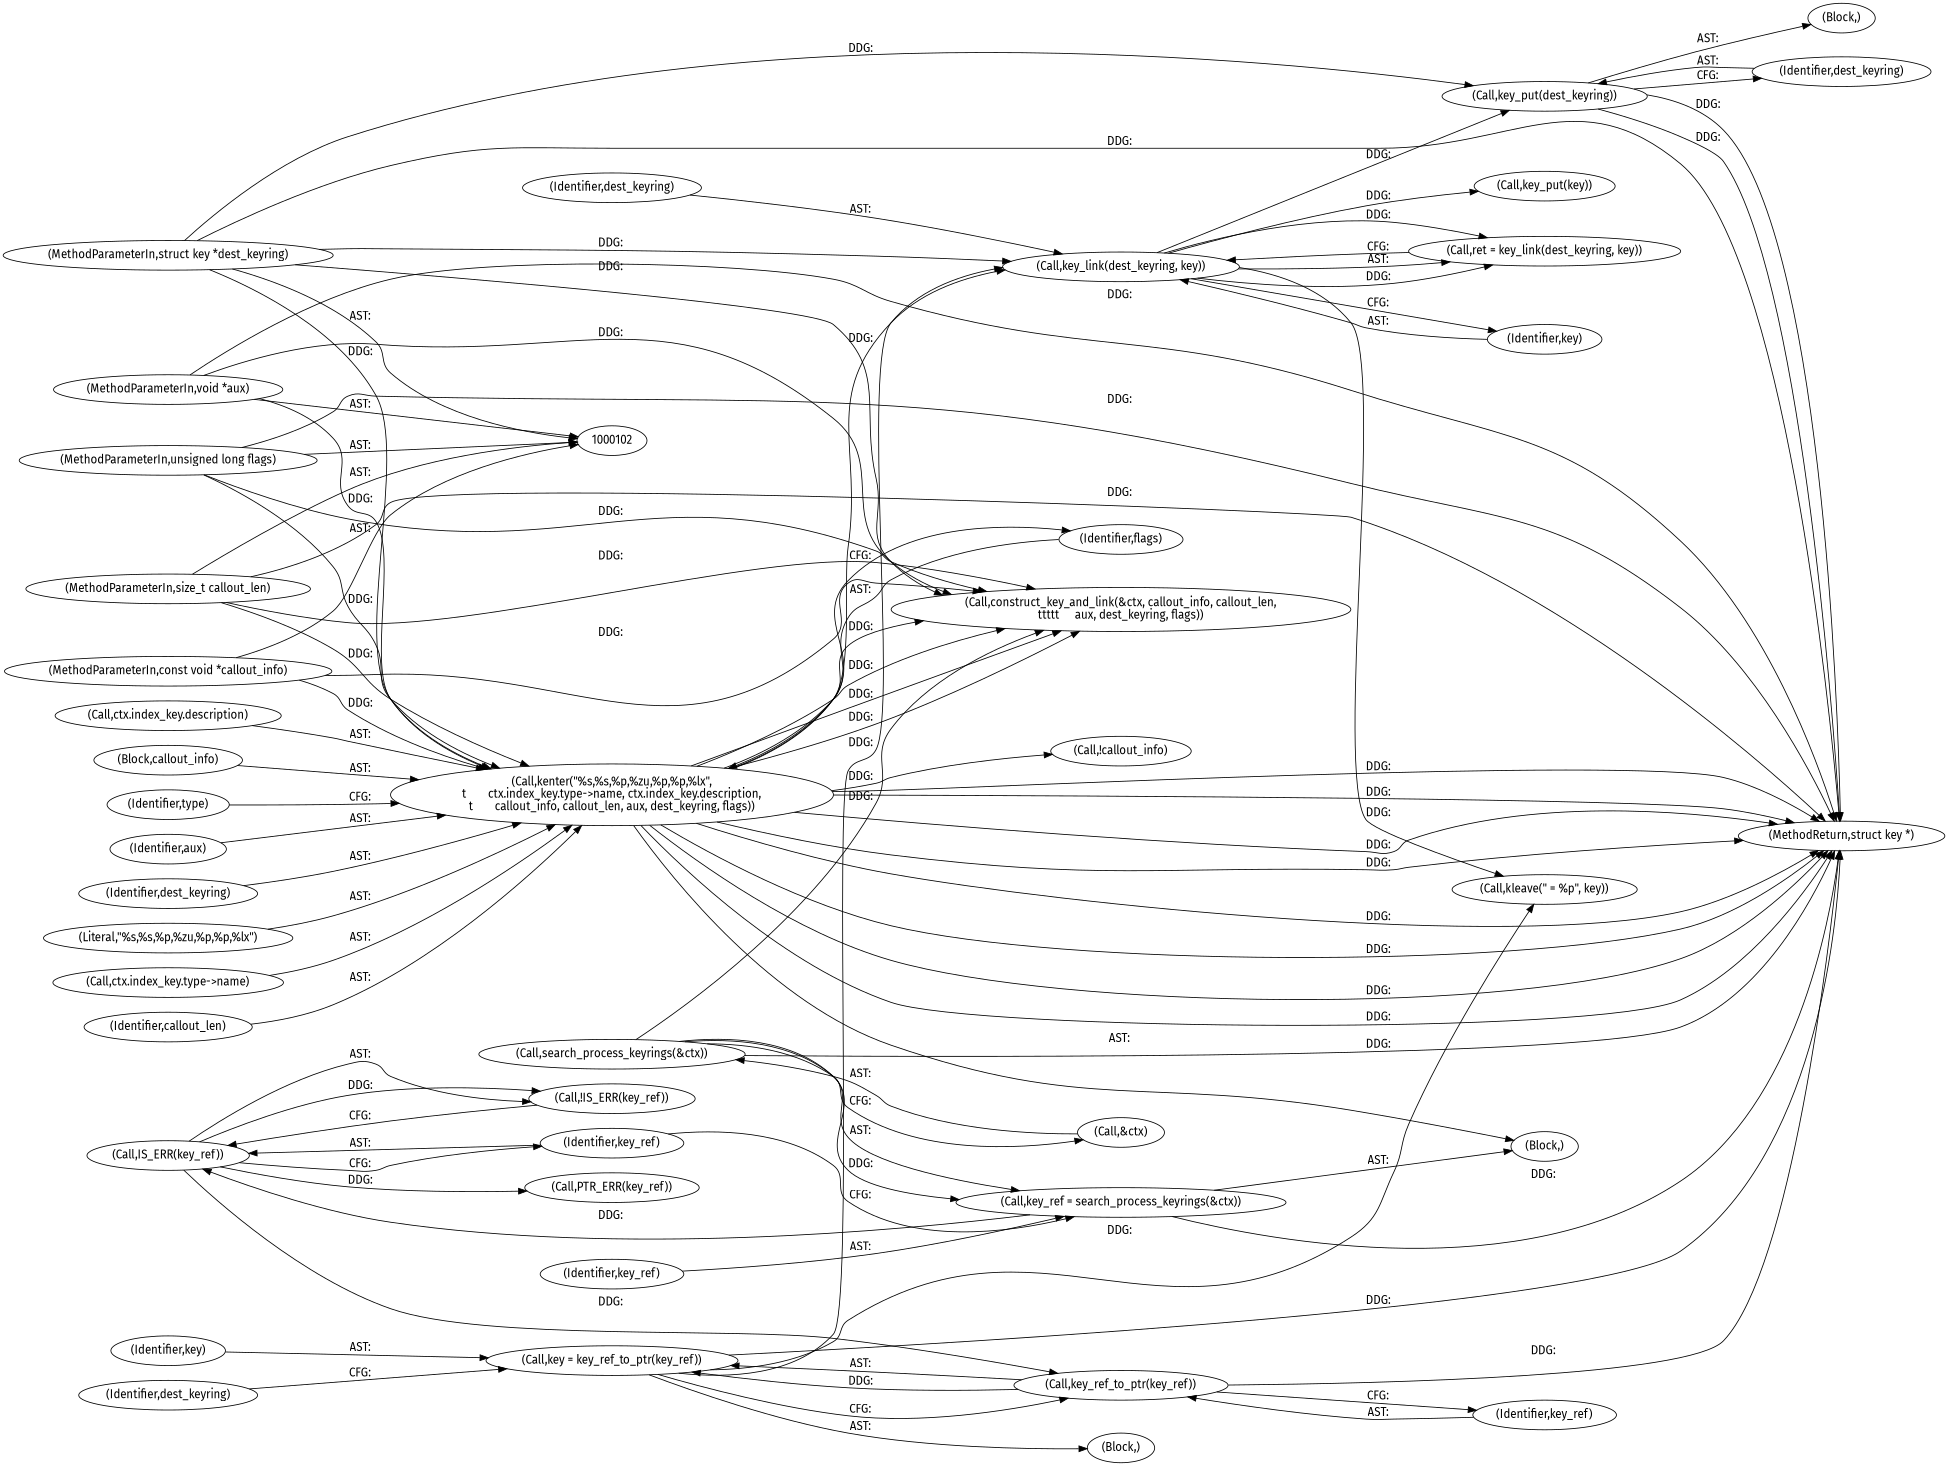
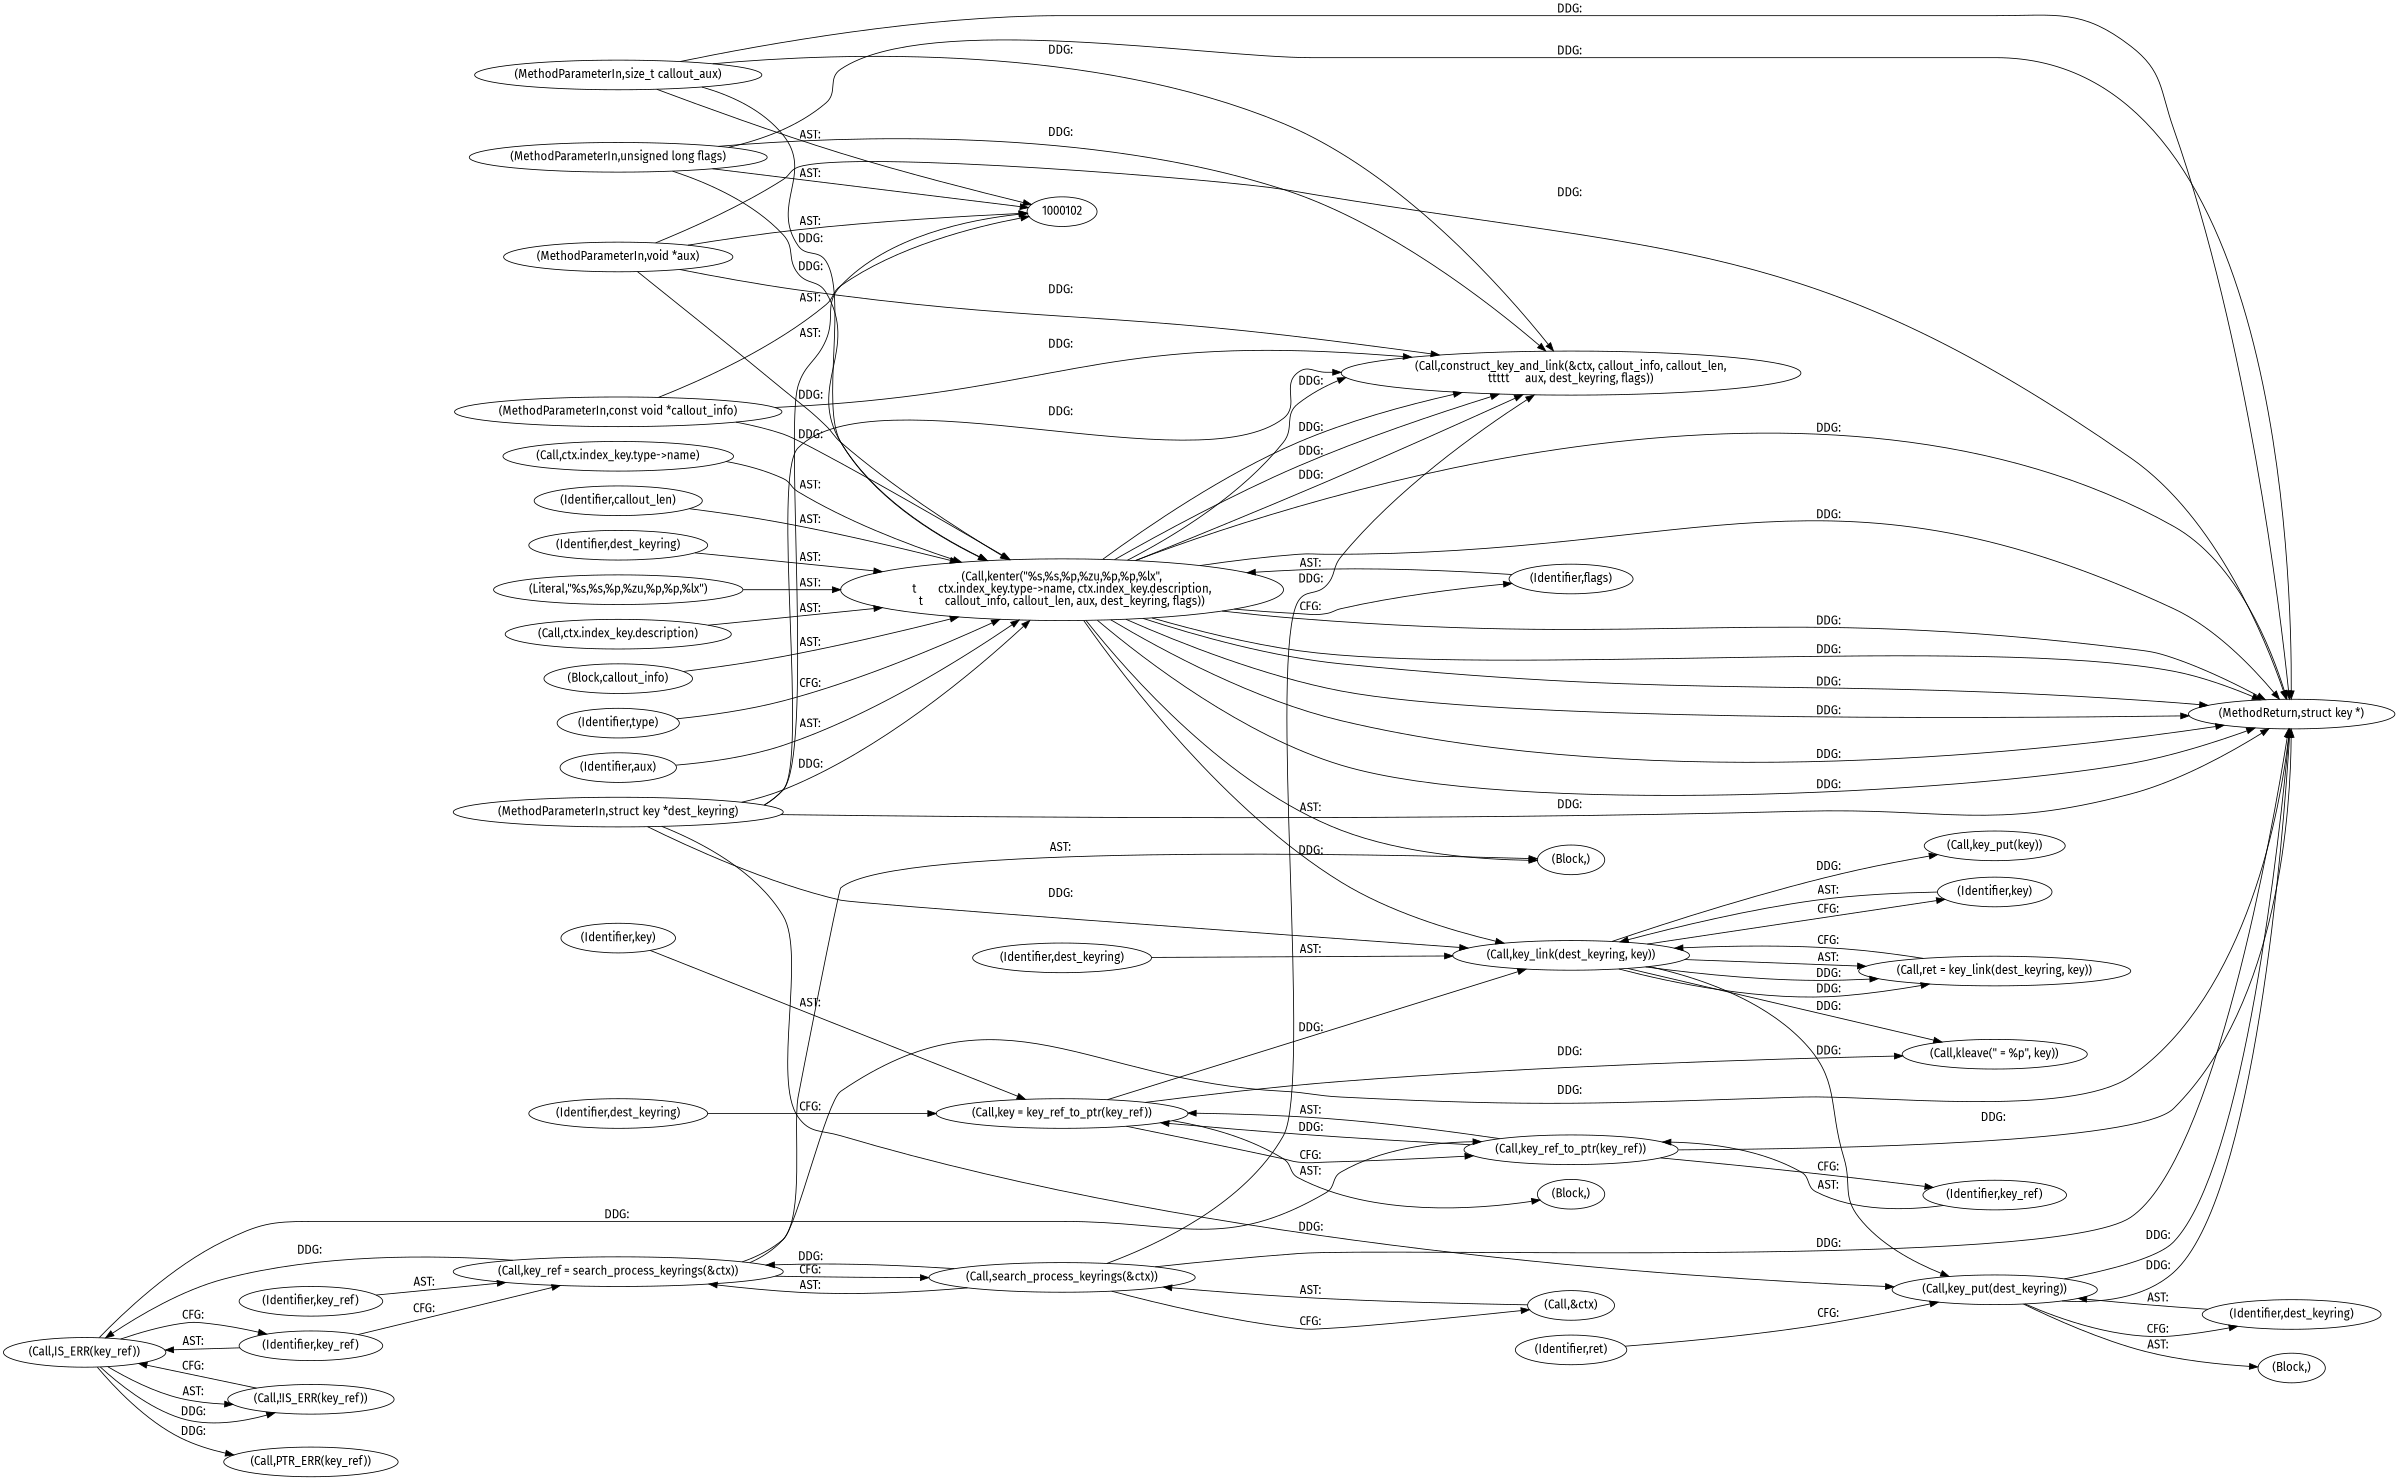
  digraph {
    fontname="Fira Sans"
    rankdir=LR
    node [fontname="Fira Sans"]
    edge [fontname="Fira Sans"]
    n1 [label="(Call,key_put(dest_keyring))"]
    n2 [label="(Identifier,dest_keyring)"]
    n3 [label="(Block,)"]
    n4 [label="(MethodReturn,struct key *)"]
    n5 [label="(Call,key_link(dest_keyring, key))"]
    n6 [label="(Call,ret = key_link(dest_keyring, key))"]
    n7 [label="(Identifier,key)"]
    n8 [label="(Call,key_put(key))"]
    n9 [label="(Call,kleave(\" = %p\", key))"]
    n10 [label="(Call,kenter(\"%s,%s,%p,%zu,%p,%p,%lx\",\n\t       ctx.index_key.type->name, ctx.index_key.description,\n\t       callout_info, callout_len, aux, dest_keyring, flags))"]
    n11 [label="(Block,)"]
    n12 [label="(Identifier,flags)"]
    n13 [label="(Call,construct_key_and_link(&ctx, callout_info, callout_len,\n\t\t\t\t\t     aux, dest_keyring, flags))"]
-   n14 [label="(Call,!callout_info)"]
    n15 [label="(MethodParameterIn,const void *callout_info)"]
    1000102
-   n17 [label="(MethodParameterIn,size_t callout_len)"]
+   n17 [label="(MethodParameterIn,size_t callout_aux)"]
    n18 [label="(MethodParameterIn,void *aux)"]
    n19 [label="(MethodParameterIn,struct key *dest_keyring)"]
    n20 [label="(MethodParameterIn,unsigned long flags)"]
    n21 [label="(Call,key = key_ref_to_ptr(key_ref))"]
    n22 [label="(Call,key_ref_to_ptr(key_ref))"]
    n23 [label="(Block,)"]
    n24 [label="(Identifier,key_ref)"]
    n25 [label="(Call,IS_ERR(key_ref))"]
    n26 [label="(Call,!IS_ERR(key_ref))"]
    n27 [label="(Call,PTR_ERR(key_ref))"]
    n28 [label="(Identifier,key_ref)"]
    n29 [label="(Call,key_ref = search_process_keyrings(&ctx))"]
    n30 [label="(Call,search_process_keyrings(&ctx))"]
    n31 [label="(Call,&ctx)"]
    n32 [label="(Call,ctx.index_key.description)"]
    n33 [label="(Identifier,dest_keyring)"]
    n34 [label="(Identifier,key)"]
    n35 [label="(Block,callout_info)"]
    n36 [label="(Identifier,key_ref)"]
    n37 [label="(Identifier,type)"]
    n38 [label="(Identifier,aux)"]
    n39 [label="(Identifier,dest_keyring)"]
    n40 [label="(Literal,\"%s,%s,%p,%zu,%p,%p,%lx\")"]
    n41 [label="(Identifier,dest_keyring)"]
    n42 [label="(Call,ctx.index_key.type->name)"]
+   n43 [label="(Identifier,ret)"]
    n44 [label="(Identifier,callout_len)"]
    n1 -> n2 [label="CFG: "]
    n1 -> n3 [label="AST: "]
    n1 -> n4 [label="DDG: "]
    n1 -> n4 [label="DDG: "]
    n2 -> n1 [label="AST: "]
    n5 -> n1 [label="DDG: "]
    n5 -> n6 [label="AST: "]
    n5 -> n6 [label="DDG: "]
    n5 -> n6 [label="DDG: "]
    n5 -> n7 [label="CFG: "]
    n5 -> n8 [label="DDG: "]
    n5 -> n9 [label="DDG: "]
    n6 -> n5 [label="CFG: "]
    n7 -> n5 [label="AST: "]
    n10 -> n4 [label="DDG: "]
    n10 -> n4 [label="DDG: "]
    n10 -> n4 [label="DDG: "]
    n10 -> n4 [label="DDG: "]
    n10 -> n4 [label="DDG: "]
    n10 -> n4 [label="DDG: "]
    n10 -> n4 [label="DDG: "]
    n10 -> n4 [label="DDG: "]
    n10 -> n5 [label="DDG: "]
    n10 -> n11 [label="AST: "]
    n10 -> n12 [label="CFG: "]
    n10 -> n13 [label="DDG: "]
    n10 -> n13 [label="DDG: "]
    n10 -> n13 [label="DDG: "]
    n10 -> n13 [label="DDG: "]
-   n10 -> n14 [label="DDG: "]
    n12 -> n10 [label="AST: "]
    n15 -> n10 [label="DDG: "]
    n15 -> n13 [label="DDG: "]
    n15 -> 1000102 [label="AST: "]
    n17 -> n4 [label="DDG: "]
    n17 -> n10 [label="DDG: "]
    n17 -> n13 [label="DDG: "]
    n17 -> 1000102 [label="AST: "]
    n18 -> n4 [label="DDG: "]
    n18 -> n10 [label="DDG: "]
    n18 -> n13 [label="DDG: "]
    n18 -> 1000102 [label="AST: "]
    n19 -> n1 [label="DDG: "]
    n19 -> n4 [label="DDG: "]
    n19 -> n5 [label="DDG: "]
    n19 -> n10 [label="DDG: "]
    n19 -> n13 [label="DDG: "]
    n19 -> 1000102 [label="AST: "]
    n20 -> n4 [label="DDG: "]
    n20 -> n10 [label="DDG: "]
    n20 -> n13 [label="DDG: "]
    n20 -> 1000102 [label="AST: "]
-   n21 -> n4 [label="DDG: "]
    n21 -> n5 [label="DDG: "]
    n21 -> n9 [label="DDG: "]
    n21 -> n22 [label="CFG: "]
    n21 -> n23 [label="AST: "]
    n22 -> n4 [label="DDG: "]
    n22 -> n21 [label="AST: "]
    n22 -> n21 [label="DDG: "]
    n22 -> n24 [label="CFG: "]
    n24 -> n22 [label="AST: "]
    n25 -> n22 [label="DDG: "]
    n25 -> n26 [label="AST: "]
    n25 -> n26 [label="DDG: "]
    n25 -> n27 [label="DDG: "]
    n25 -> n28 [label="CFG: "]
    n26 -> n25 [label="CFG: "]
    n28 -> n25 [label="AST: "]
    n28 -> n29 [label="CFG: "]
    n29 -> n4 [label="DDG: "]
    n29 -> n11 [label="AST: "]
    n29 -> n25 [label="DDG: "]
+   n29 -> n30 [label="CFG: "]
    n30 -> n4 [label="DDG: "]
    n30 -> n13 [label="DDG: "]
    n30 -> n29 [label="AST: "]
    n30 -> n29 [label="DDG: "]
    n30 -> n31 [label="CFG: "]
    n31 -> n30 [label="AST: "]
    n32 -> n10 [label="AST: "]
    n33 -> n21 [label="CFG: "]
    n34 -> n21 [label="AST: "]
    n35 -> n10 [label="AST: "]
    n36 -> n29 [label="AST: "]
    n37 -> n10 [label="CFG: "]
    n38 -> n10 [label="AST: "]
    n39 -> n10 [label="AST: "]
    n40 -> n10 [label="AST: "]
    n41 -> n5 [label="AST: "]
    n42 -> n10 [label="AST: "]
+   n43 -> n1 [label="CFG: "]
    n44 -> n10 [label="AST: "]
  }
